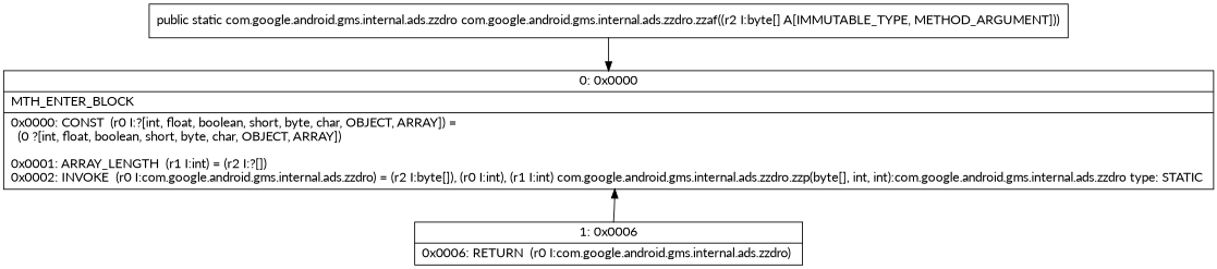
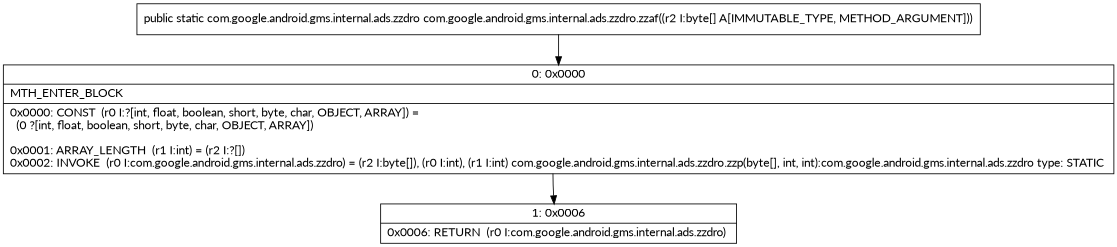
  digraph {
    fontname=Lato
    node [shape=record fontname=Lato]
    edge [fontname=Lato]
    n1 [label="{0\:\ 0x0000|MTH_ENTER_BLOCK\l|0x0000: CONST  (r0 I:?[int, float, boolean, short, byte, char, OBJECT, ARRAY]) = \l  (0 ?[int, float, boolean, short, byte, char, OBJECT, ARRAY])\l \l0x0001: ARRAY_LENGTH  (r1 I:int) = (r2 I:?[]) \l0x0002: INVOKE  (r0 I:com.google.android.gms.internal.ads.zzdro) = (r2 I:byte[]), (r0 I:int), (r1 I:int) com.google.android.gms.internal.ads.zzdro.zzp(byte[], int, int):com.google.android.gms.internal.ads.zzdro type: STATIC \l}"]
    n2 [label="{1\:\ 0x0006|0x0006: RETURN  (r0 I:com.google.android.gms.internal.ads.zzdro) \l}"]
    n3 [label="{public static com.google.android.gms.internal.ads.zzdro com.google.android.gms.internal.ads.zzdro.zzaf((r2 I:byte[] A[IMMUTABLE_TYPE, METHOD_ARGUMENT])) }"]
-   n2 -> n1
+   n1 -> n2
    n3 -> n1
  }
